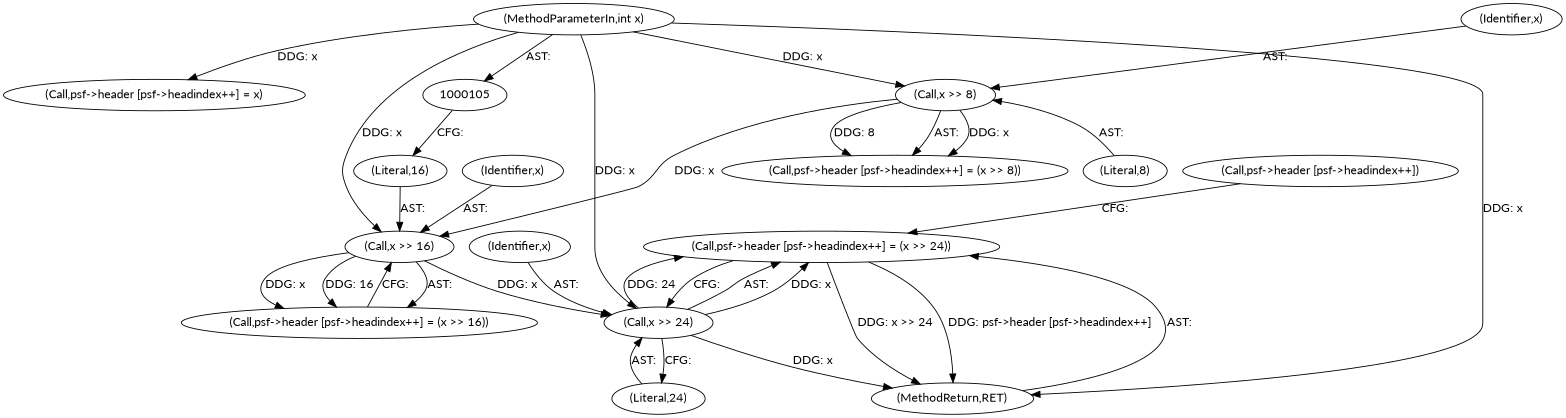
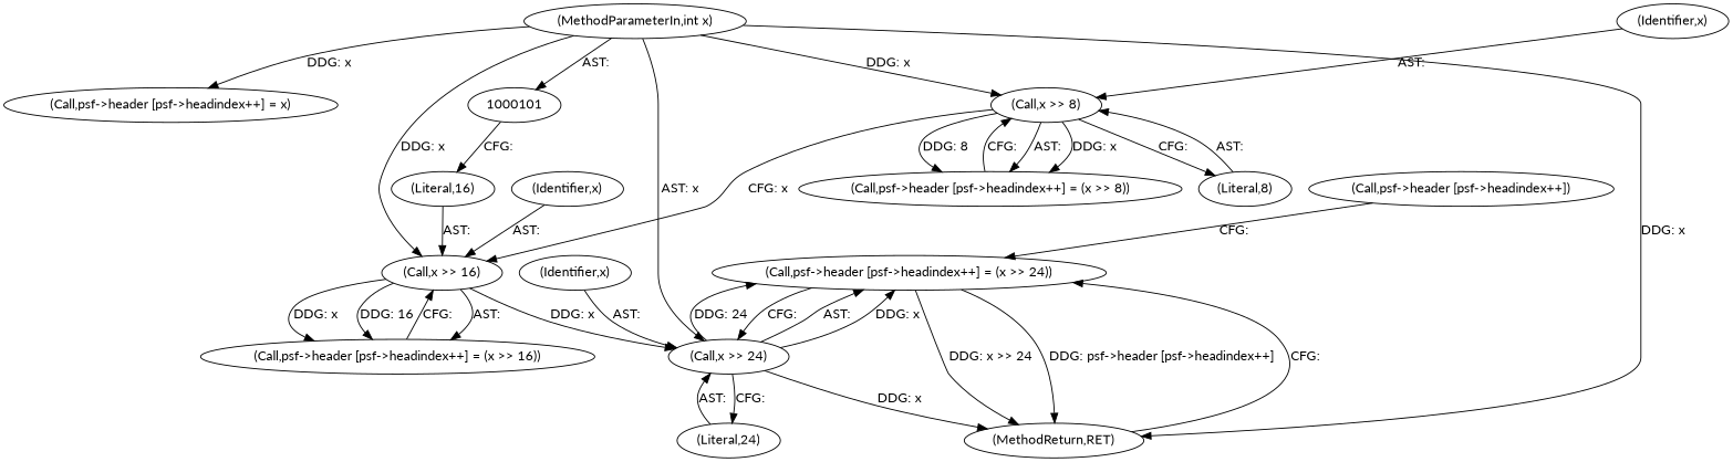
  digraph {
    fontname=Lato
    node [fontname=Lato]
    edge [fontname=Lato]
    n1 [label="(Call,psf->header [psf->headindex++] = (x >> 24))"]
    n2 [label="(Call,x >> 24)"]
    n3 [label="(MethodReturn,RET)"]
    n4 [label="(Literal,24)"]
    n5 [label="(Call,x >> 16)"]
    n6 [label="(Call,psf->header [psf->headindex++] = (x >> 16))"]
    n7 [label="(Literal,16)"]
    n8 [label="(Call,x >> 8)"]
    n9 [label="(Literal,8)"]
    n10 [label="(Call,psf->header [psf->headindex++] = (x >> 8))"]
    n11 [label="(MethodParameterIn,int x)"]
    n12 [label="(Call,psf->header [psf->headindex++] = x)"]
-   1000101 [label=1000105]
+   1000101
    n14 [label="(Call,psf->header [psf->headindex++])"]
    n15 [label="(Identifier,x)"]
    n16 [label="(Identifier,x)"]
    n17 [label="(Identifier,x)"]
    n1 -> n2 [label="CFG: "]
    n1 -> n3 [label="DDG: x >> 24"]
    n1 -> n3 [label="DDG: psf->header [psf->headindex++]"]
    n2 -> n1 [label="AST: "]
    n2 -> n1 [label="DDG: x"]
    n2 -> n1 [label="DDG: 24"]
    n2 -> n3 [label="DDG: x"]
    n2 -> n4 [label="CFG: "]
-   n3 -> n1 [label="AST: "]
+   n3 -> n1 [label="CFG: "]
    n4 -> n2 [label="AST: "]
    n5 -> n2 [label="DDG: x"]
    n5 -> n6 [label="AST: "]
    n5 -> n6 [label="DDG: x"]
    n5 -> n6 [label="DDG: 16"]
    n6 -> n5 [label="CFG: "]
    n7 -> n5 [label="AST: "]
-   n8 -> n5 [label="DDG: x"]
+   n8 -> n5 [label="CFG: x"]
+   n8 -> n9 [label="CFG: "]
    n8 -> n10 [label="AST: "]
    n8 -> n10 [label="DDG: x"]
    n8 -> n10 [label="DDG: 8"]
    n9 -> n8 [label="AST: "]
-   n11 -> n2 [label="DDG: x"]
+   n10 -> n8 [label="CFG: "]
+   n11 -> n2 [label="AST: x"]
    n11 -> n3 [label="DDG: x"]
    n11 -> n5 [label="DDG: x"]
    n11 -> n8 [label="DDG: x"]
    n11 -> n12 [label="DDG: x"]
    n11 -> 1000101 [label="AST: "]
    1000101 -> n7 [label="CFG: "]
    n14 -> n1 [label="CFG: "]
    n15 -> n5 [label="AST: "]
    n16 -> n2 [label="AST: "]
    n17 -> n8 [label="AST: "]
  }
